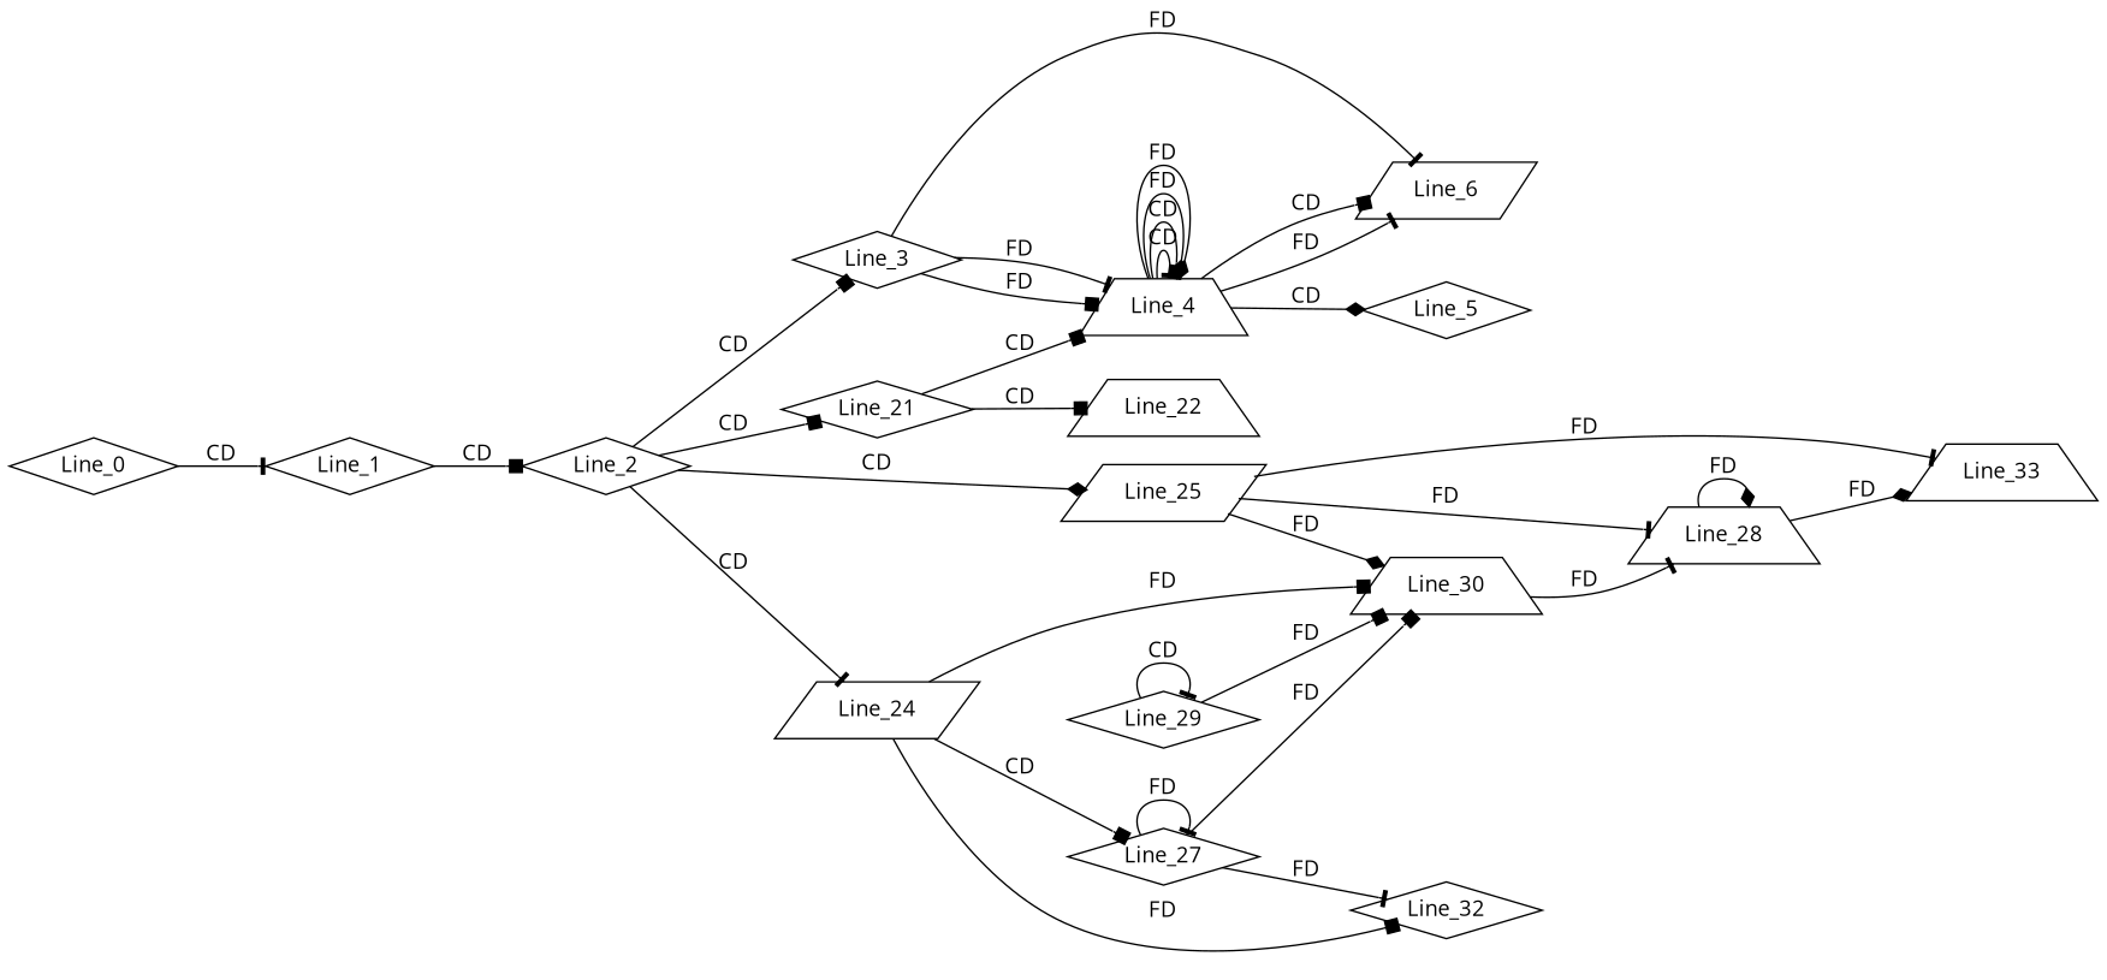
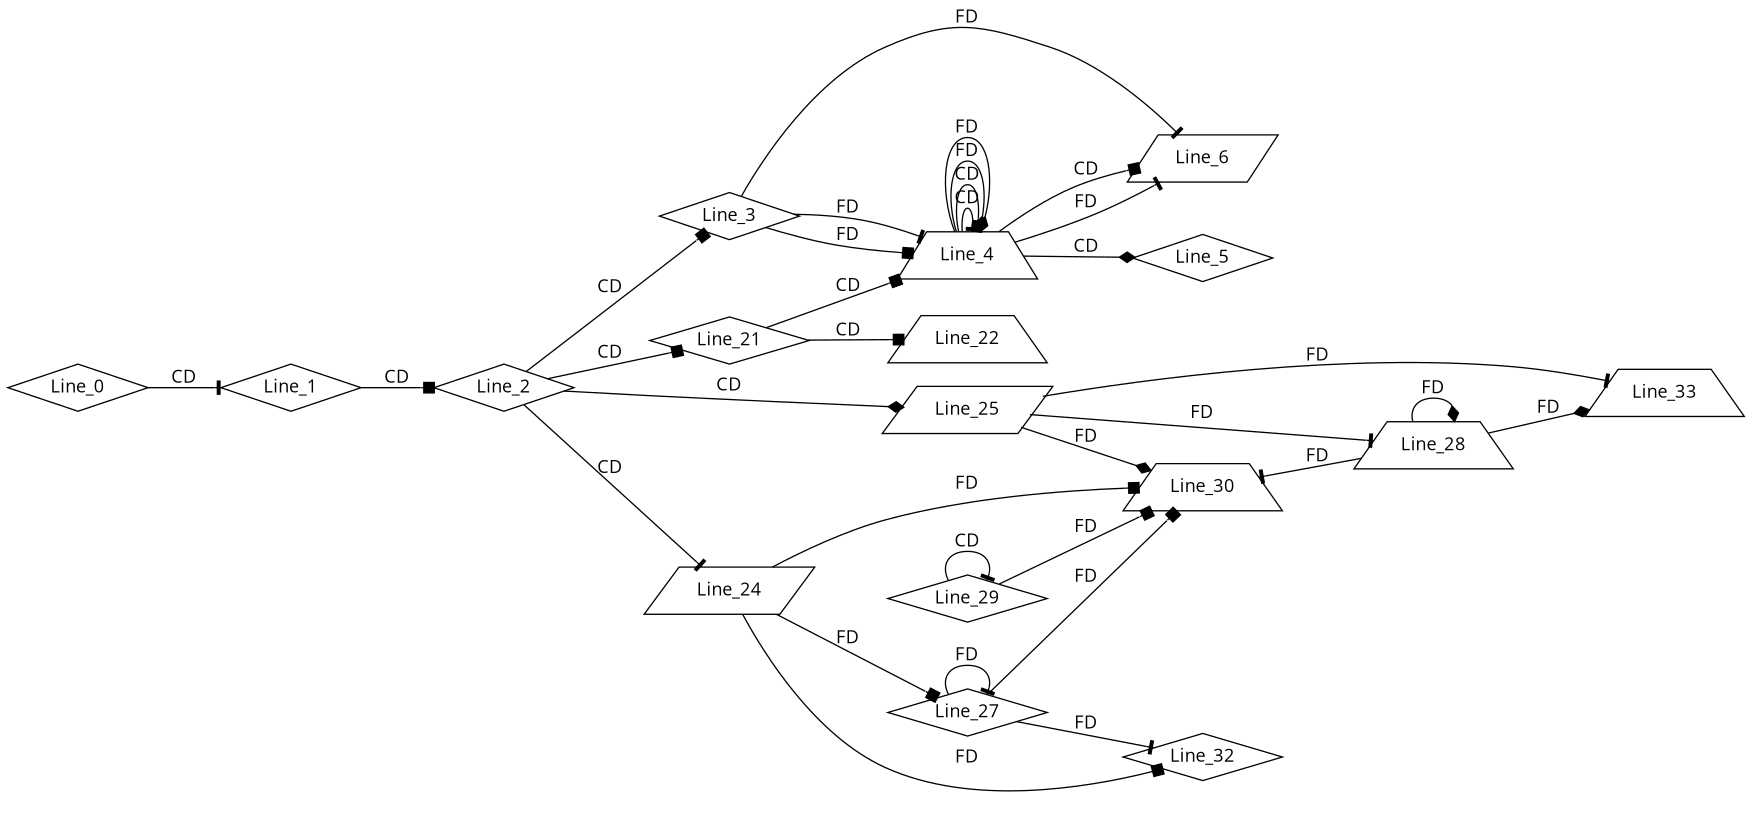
  digraph {
    fontname="Open Sans"
    rankdir=LR
    node [fontname="Open Sans" shape=diamond]
    edge [arrowhead=box fontname="Open Sans"]
    Line_0
    Line_1
    Line_2
    Line_3
    Line_21
    Line_24 [shape=parallelogram]
    Line_25 [shape=parallelogram]
    Line_4 [shape=trapezium]
    Line_6 [shape=parallelogram]
    Line_5
    Line_22 [shape=trapezium]
    Line_27
    Line_30 [shape=trapezium]
    Line_32
    Line_28 [shape=trapezium]
    Line_33 [shape=trapezium]
    Line_29
    Line_0 -> Line_1 [arrowhead=tee label=CD]
    Line_1 -> Line_2 [label=CD]
    Line_2 -> Line_3 [label=CD]
    Line_2 -> Line_21 [label=CD]
    Line_2 -> Line_24 [arrowhead=tee label=CD]
    Line_2 -> Line_25 [arrowhead=diamond label=CD]
    Line_3 -> Line_4 [arrowhead=tee label=FD]
    Line_3 -> Line_4 [label=FD]
    Line_3 -> Line_6 [arrowhead=tee label=FD]
    Line_21 -> Line_4 [label=CD]
    Line_21 -> Line_22 [label=CD]
-   Line_24 -> Line_27 [label=CD]
+   Line_24 -> Line_27 [label=FD]
    Line_24 -> Line_30 [label=FD]
    Line_24 -> Line_32 [label=FD]
    Line_25 -> Line_30 [arrowhead=diamond label=FD]
    Line_25 -> Line_28 [arrowhead=tee label=FD]
    Line_25 -> Line_33 [arrowhead=tee label=FD]
    Line_4 -> Line_4 [arrowhead=tee label=CD]
    Line_4 -> Line_4 [label=CD]
    Line_4 -> Line_4 [arrowhead=diamond label=FD]
    Line_4 -> Line_4 [arrowhead=diamond label=FD]
    Line_4 -> Line_6 [label=CD]
    Line_4 -> Line_6 [arrowhead=tee label=FD]
    Line_4 -> Line_5 [arrowhead=diamond label=CD]
    Line_27 -> Line_27 [arrowhead=tee label=FD]
    Line_27 -> Line_30 [label=FD]
    Line_27 -> Line_32 [arrowhead=tee label=FD]
-   Line_30 -> Line_28 [arrowhead=tee label=FD]
+   Line_28 -> Line_30 [arrowhead=tee label=FD]
    Line_28 -> Line_28 [arrowhead=diamond label=FD]
    Line_28 -> Line_33 [arrowhead=diamond label=FD]
    Line_29 -> Line_30 [label=FD]
    Line_29 -> Line_29 [arrowhead=tee label=CD]
  }
